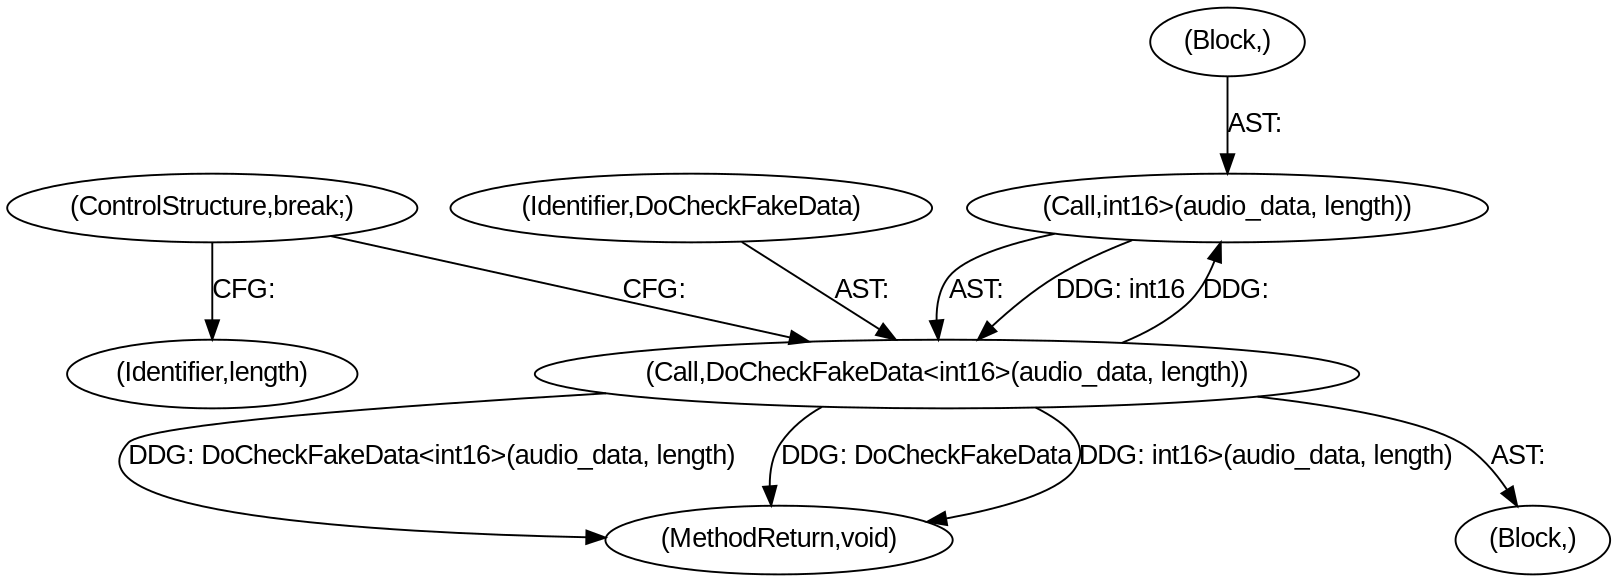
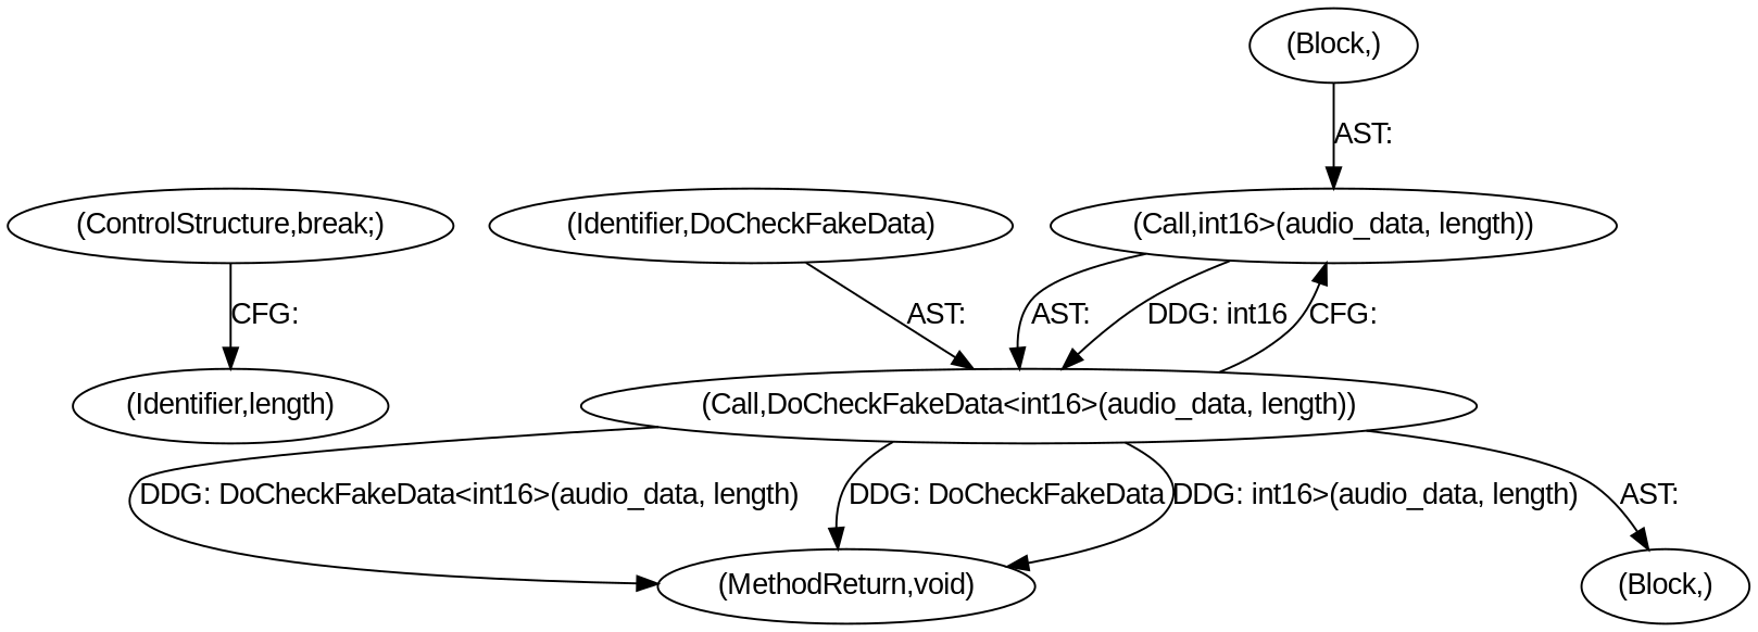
  digraph {
    fontname="Liberation Sans"
    node [fontname="Liberation Sans"]
    edge [fontname="Liberation Sans"]
    n1 [label="(Call,int16>(audio_data, length))"]
    n2 [label="(Call,DoCheckFakeData<int16>(audio_data, length))"]
    n3 [label="(MethodReturn,void)"]
    n4 [label="(Block,)"]
    n5 [label="(Identifier,length)"]
    n6 [label="(ControlStructure,break;)"]
    n7 [label="(Identifier,DoCheckFakeData)"]
    n8 [label="(Block,)"]
    n1 -> n2 [label="AST: "]
    n1 -> n2 [label="DDG: int16"]
-   n2 -> n1 [label="DDG: "]
+   n2 -> n1 [label="CFG: "]
    n2 -> n3 [label="DDG: DoCheckFakeData<int16>(audio_data, length)"]
    n2 -> n3 [label="DDG: DoCheckFakeData"]
    n2 -> n3 [label="DDG: int16>(audio_data, length)"]
    n2 -> n4 [label="AST: "]
-   n6 -> n2 [label="CFG: "]
    n6 -> n5 [label="CFG: "]
    n7 -> n2 [label="AST: "]
    n8 -> n1 [label="AST: "]
  }
